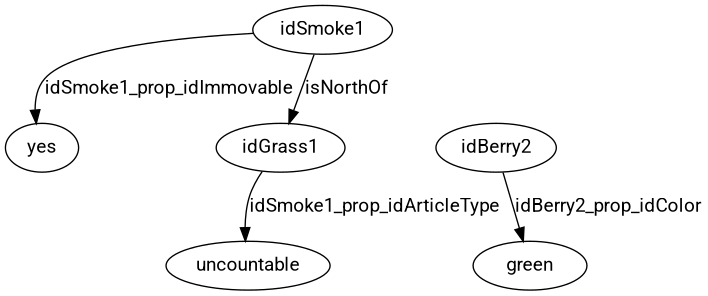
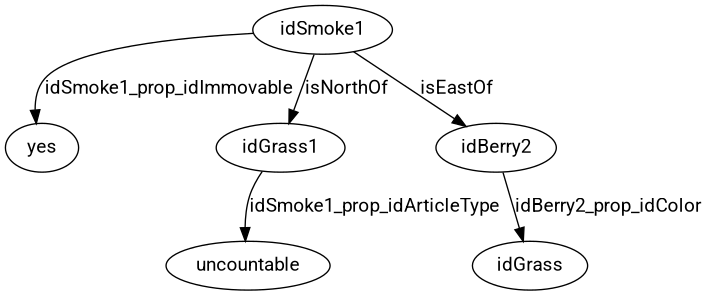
  strict digraph {
    fontname=Roboto
    node [fontname=Roboto]
    edge [edge_type=property fontname=Roboto]
    idSmoke1 [node_type=entity_node root=root]
    yes
    idGrass1
    idBerry2
    uncountable
-   green
+   green [label=idGrass]
    idSmoke1 -> yes [label=idSmoke1_prop_idImmovable]
    idSmoke1 -> idGrass1 [edge_type=relationship label=isNorthOf]
+   idSmoke1 -> idBerry2 [edge_type=relationship label=isEastOf]
    idGrass1 -> uncountable [label=idSmoke1_prop_idArticleType]
    idBerry2 -> green [label=idBerry2_prop_idColor]
  }
